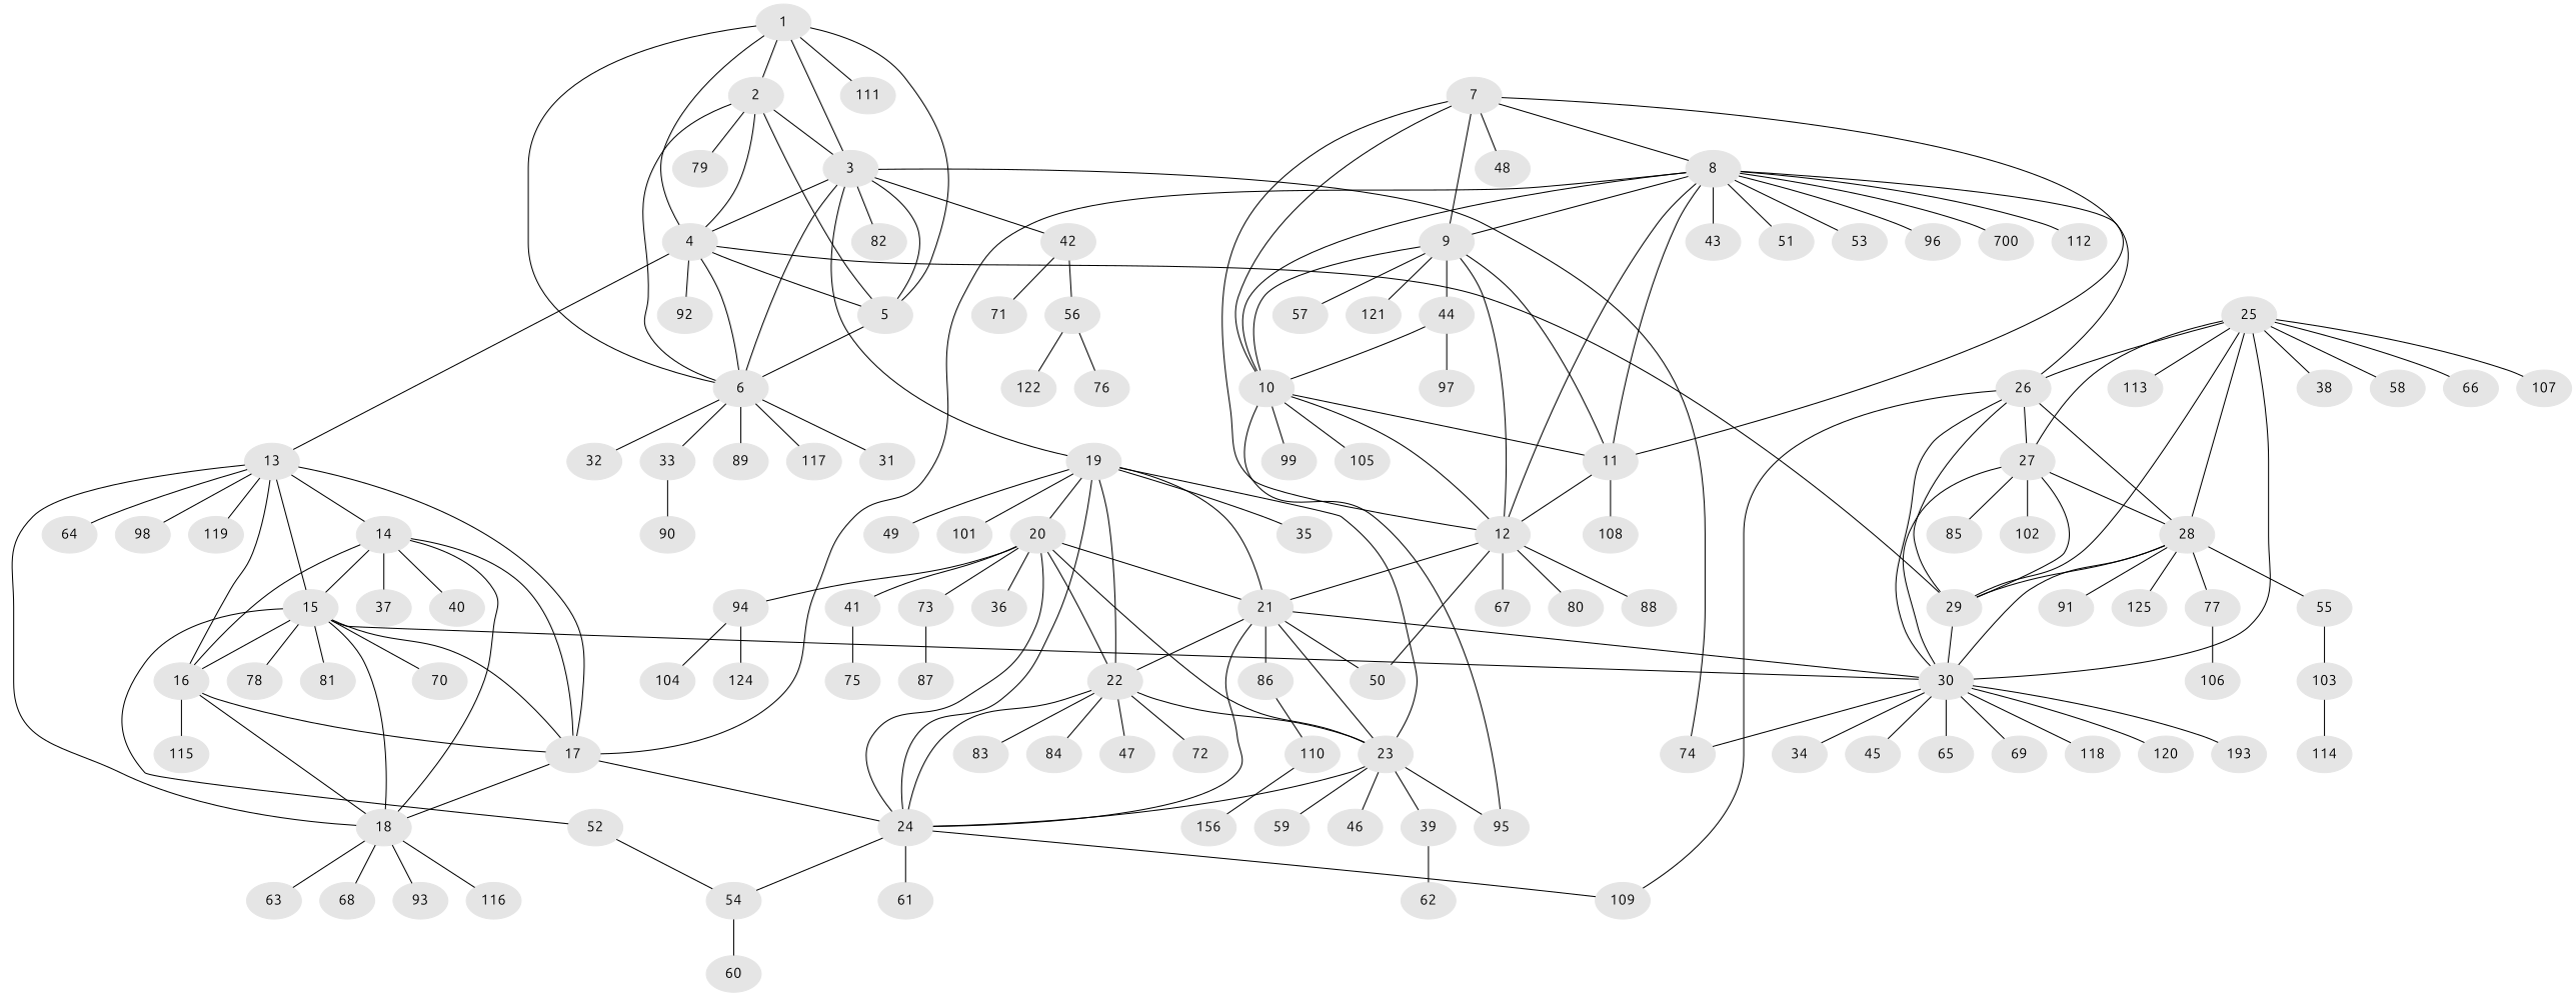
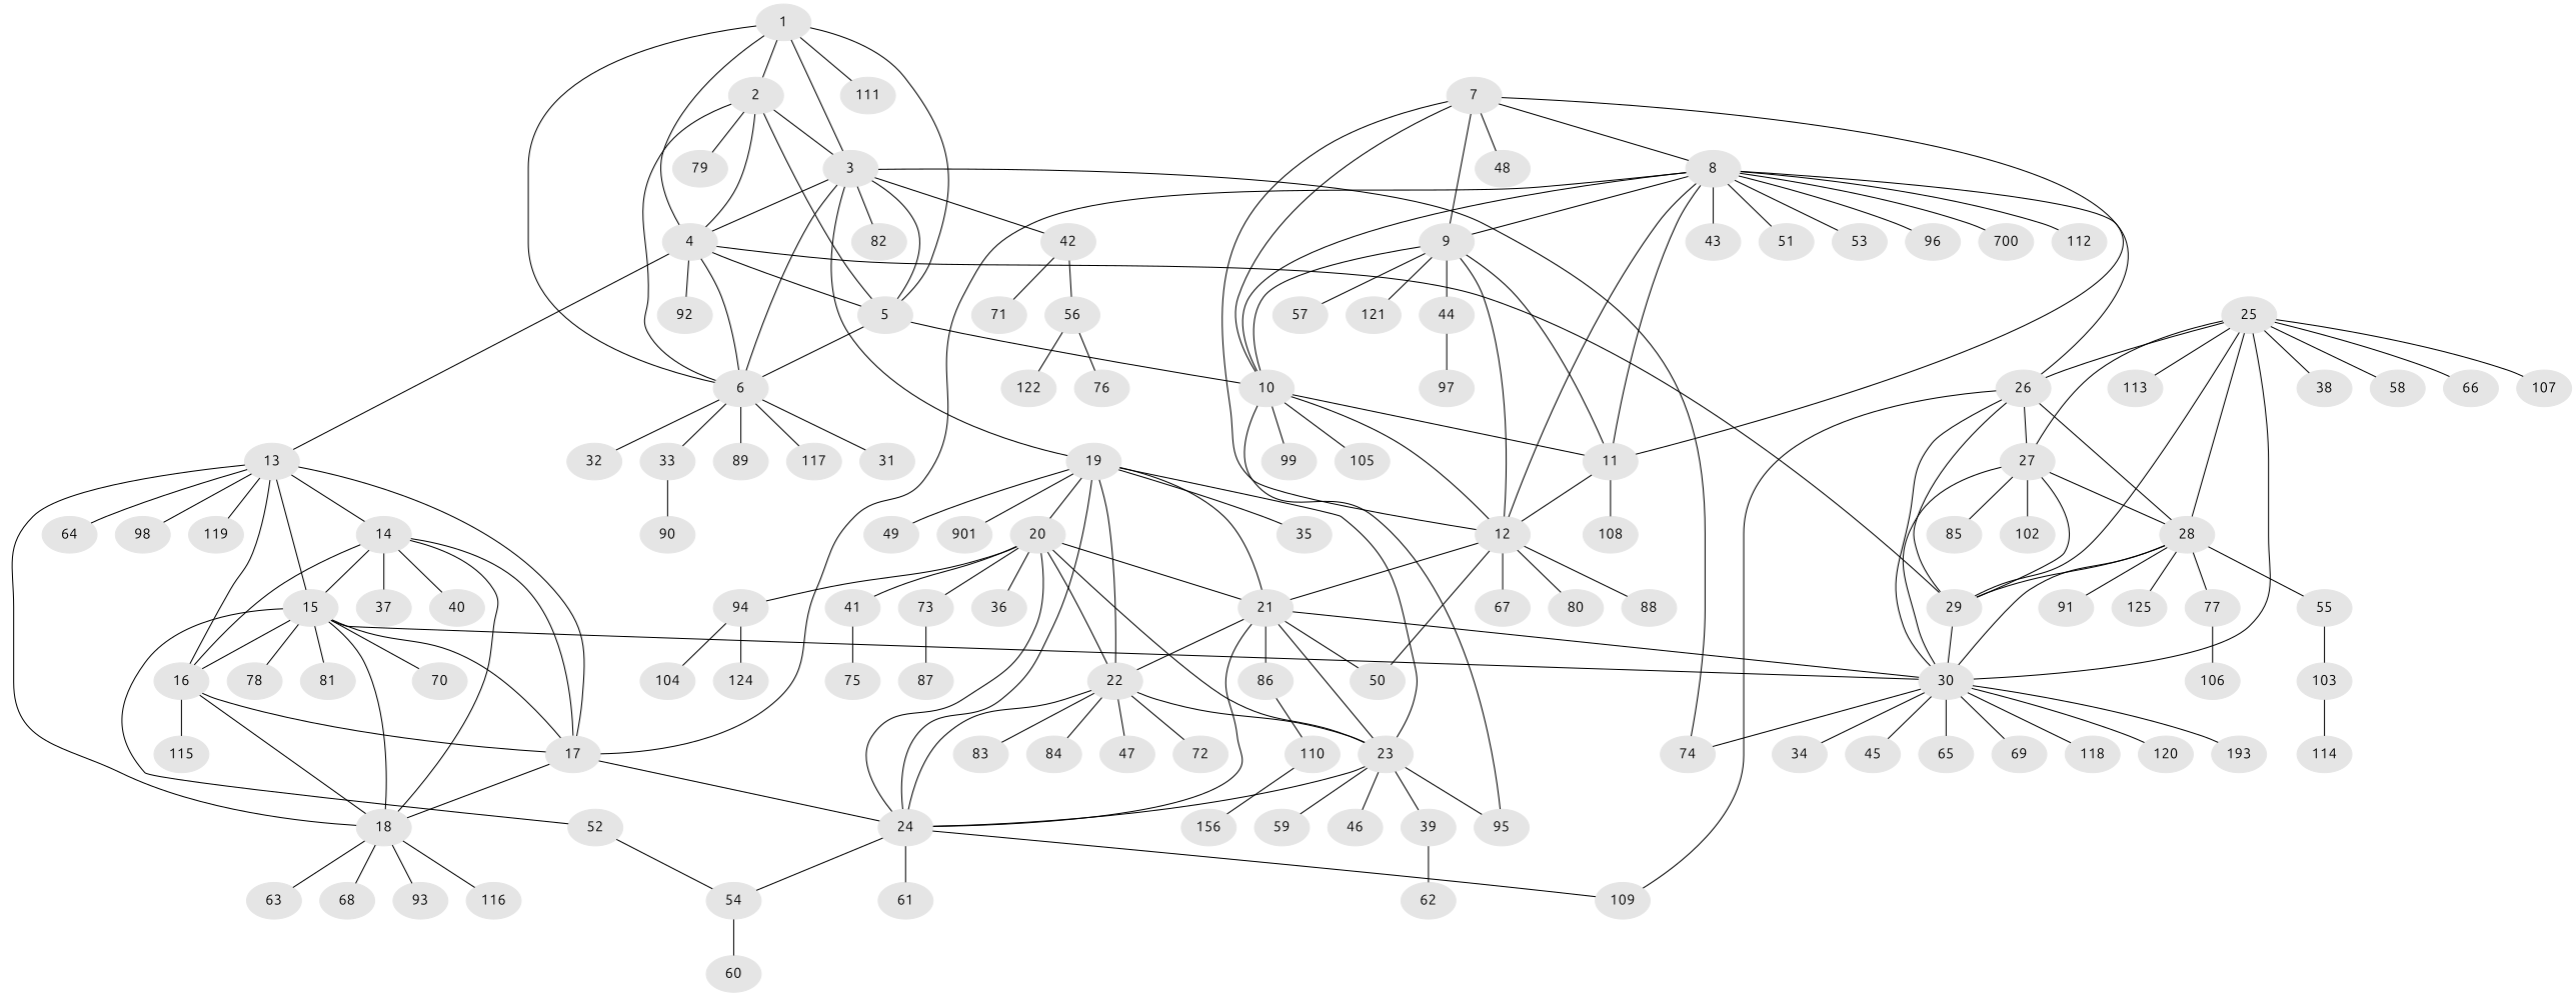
  graph {
    fontname=Ubuntu
    node [color=gray90 fontname=Ubuntu style=filled]
    edge [fontname=Ubuntu]
    1
    2
    3
    4
    5
    6
    111
    79
    19
    42
    74
    82
    13
    29
    92
    10
    31
    32
    33
    89
    117
    21
    24
    20
    22
    23
    35
    49
-   101
+   101 [label=901]
    56
    71
    17
    14
    15
    16
    18
    64
    98
    119
    30
    11
    12
    95
    99
    105
    90
    7
    8
    9
    48
    26
    43
    51
    53
    96
    n56 [label=700]
    112
    44
    57
    121
    108
    50
    67
    80
    88
    109
    27
    28
    97
    86
    37
    40
    52
    70
    78
    81
    115
    63
    68
    93
    116
    34
    45
    65
    69
    118
    120
    n88 [label=193]
    54
    61
    36
    41
    73
    94
    47
    72
    83
    84
    39
    46
    59
    75
    87
    104
    124
    110
    62
    60
    25
    38
    58
    66
    107
    113
    85
    102
    55
    77
    91
    125
    103
    106
    76
    122
    114
    n126 [label=156]
    1 -- 2
    1 -- 3
    1 -- 4
    1 -- 5
    1 -- 6
    1 -- 111
    2 -- 3
    2 -- 4
    2 -- 5
    2 -- 6
    2 -- 79
    3 -- 4
    3 -- 5
    3 -- 6
    3 -- 19
    3 -- 42
    3 -- 74
    3 -- 82
    4 -- 5
    4 -- 6
    4 -- 13
    4 -- 29
    4 -- 92
    5 -- 6
-   44 -- 10
+   5 -- 10
    6 -- 31
    6 -- 32
    6 -- 33
    6 -- 89
    6 -- 117
    19 -- 21
    19 -- 24
    19 -- 20
    19 -- 22
    19 -- 23
    19 -- 35
    19 -- 49
    19 -- 101
    42 -- 56
    42 -- 71
    13 -- 17
    13 -- 14
    13 -- 15
    13 -- 16
    13 -- 18
    13 -- 64
    13 -- 98
    13 -- 119
    29 -- 30
    10 -- 11
    10 -- 12
    10 -- 95
    10 -- 99
    10 -- 105
    33 -- 90
    21 -- 24
    21 -- 22
    21 -- 23
    21 -- 30
    21 -- 50
    21 -- 86
    24 -- 109
    24 -- 54
    24 -- 61
    20 -- 21
    20 -- 24
    20 -- 22
    20 -- 23
    20 -- 36
    20 -- 41
    20 -- 73
    20 -- 94
    22 -- 24
    22 -- 23
    22 -- 47
    22 -- 72
    22 -- 83
    22 -- 84
    23 -- 24
    23 -- 95
    23 -- 39
    23 -- 46
    23 -- 59
    56 -- 76
    56 -- 122
    17 -- 24
    17 -- 18
    14 -- 17
    14 -- 15
    14 -- 16
    14 -- 18
    14 -- 37
    14 -- 40
    15 -- 17
    15 -- 16
    15 -- 18
    15 -- 30
    15 -- 52
    15 -- 70
    15 -- 78
    15 -- 81
    16 -- 17
    16 -- 18
    16 -- 115
    18 -- 63
    18 -- 68
    18 -- 93
    18 -- 116
    30 -- 74
    30 -- 34
    30 -- 45
    30 -- 65
    30 -- 69
    30 -- 118
    30 -- 120
    30 -- n88
    11 -- 12
    11 -- 108
    12 -- 21
    12 -- 50
    12 -- 67
    12 -- 80
    12 -- 88
    7 -- 10
    7 -- 11
    7 -- 12
    7 -- 8
    7 -- 9
    7 -- 48
    8 -- 10
    8 -- 17
    8 -- 11
    8 -- 12
    8 -- 9
    8 -- 26
    8 -- 43
    8 -- 51
    8 -- 53
    8 -- 96
    8 -- n56
    8 -- 112
    9 -- 10
    9 -- 11
    9 -- 12
    9 -- 44
    9 -- 57
    9 -- 121
    26 -- 29
    26 -- 30
    26 -- 109
    26 -- 27
    26 -- 28
    44 -- 97
    27 -- 29
    27 -- 30
    27 -- 28
    27 -- 85
    27 -- 102
    28 -- 29
    28 -- 30
    28 -- 55
    28 -- 77
    28 -- 91
    28 -- 125
    86 -- 110
    52 -- 54
    54 -- 60
    41 -- 75
    73 -- 87
    94 -- 104
    94 -- 124
    39 -- 62
    110 -- n126
    25 -- 29
    25 -- 30
    25 -- 26
    25 -- 27
    25 -- 28
    25 -- 38
    25 -- 58
    25 -- 66
    25 -- 107
    25 -- 113
    55 -- 103
    77 -- 106
    103 -- 114
  }
